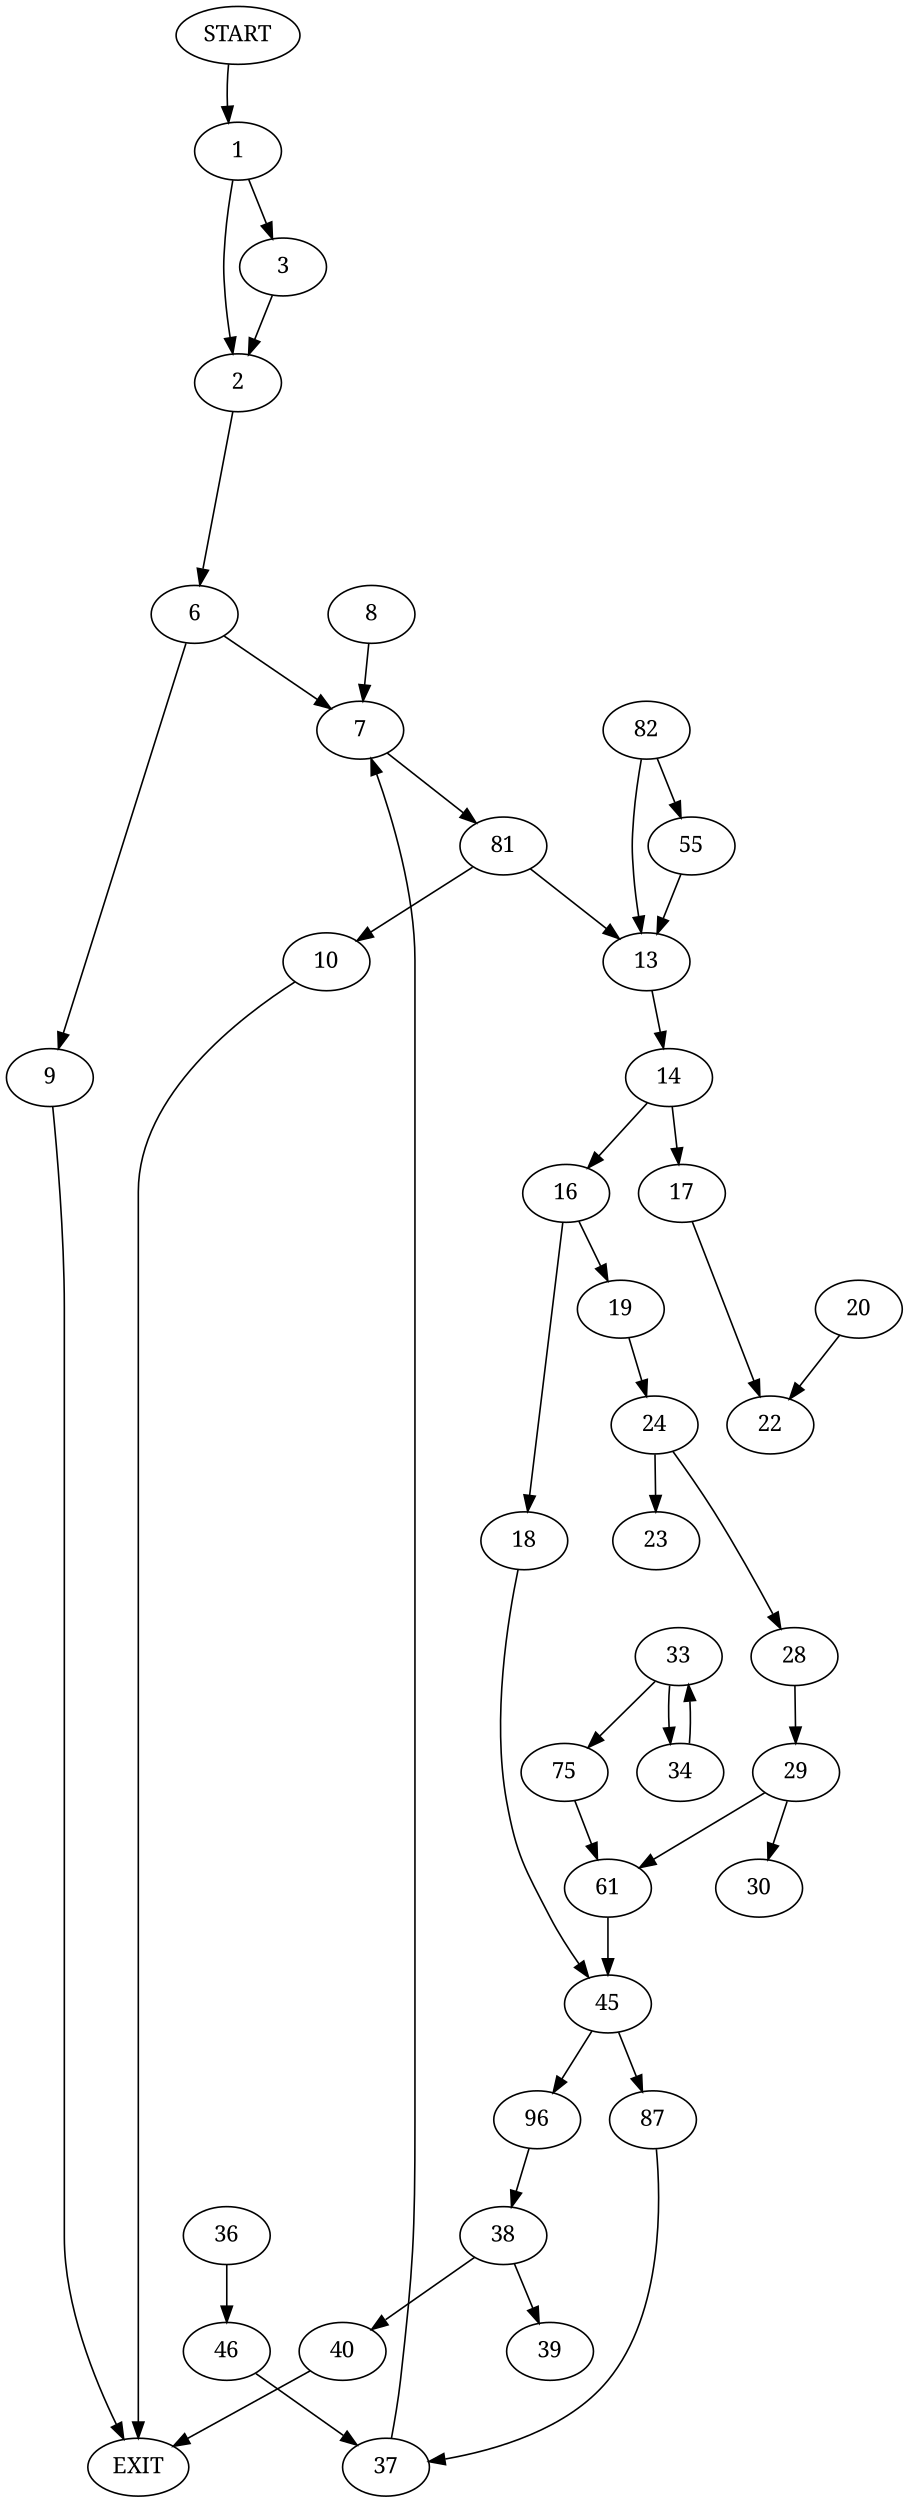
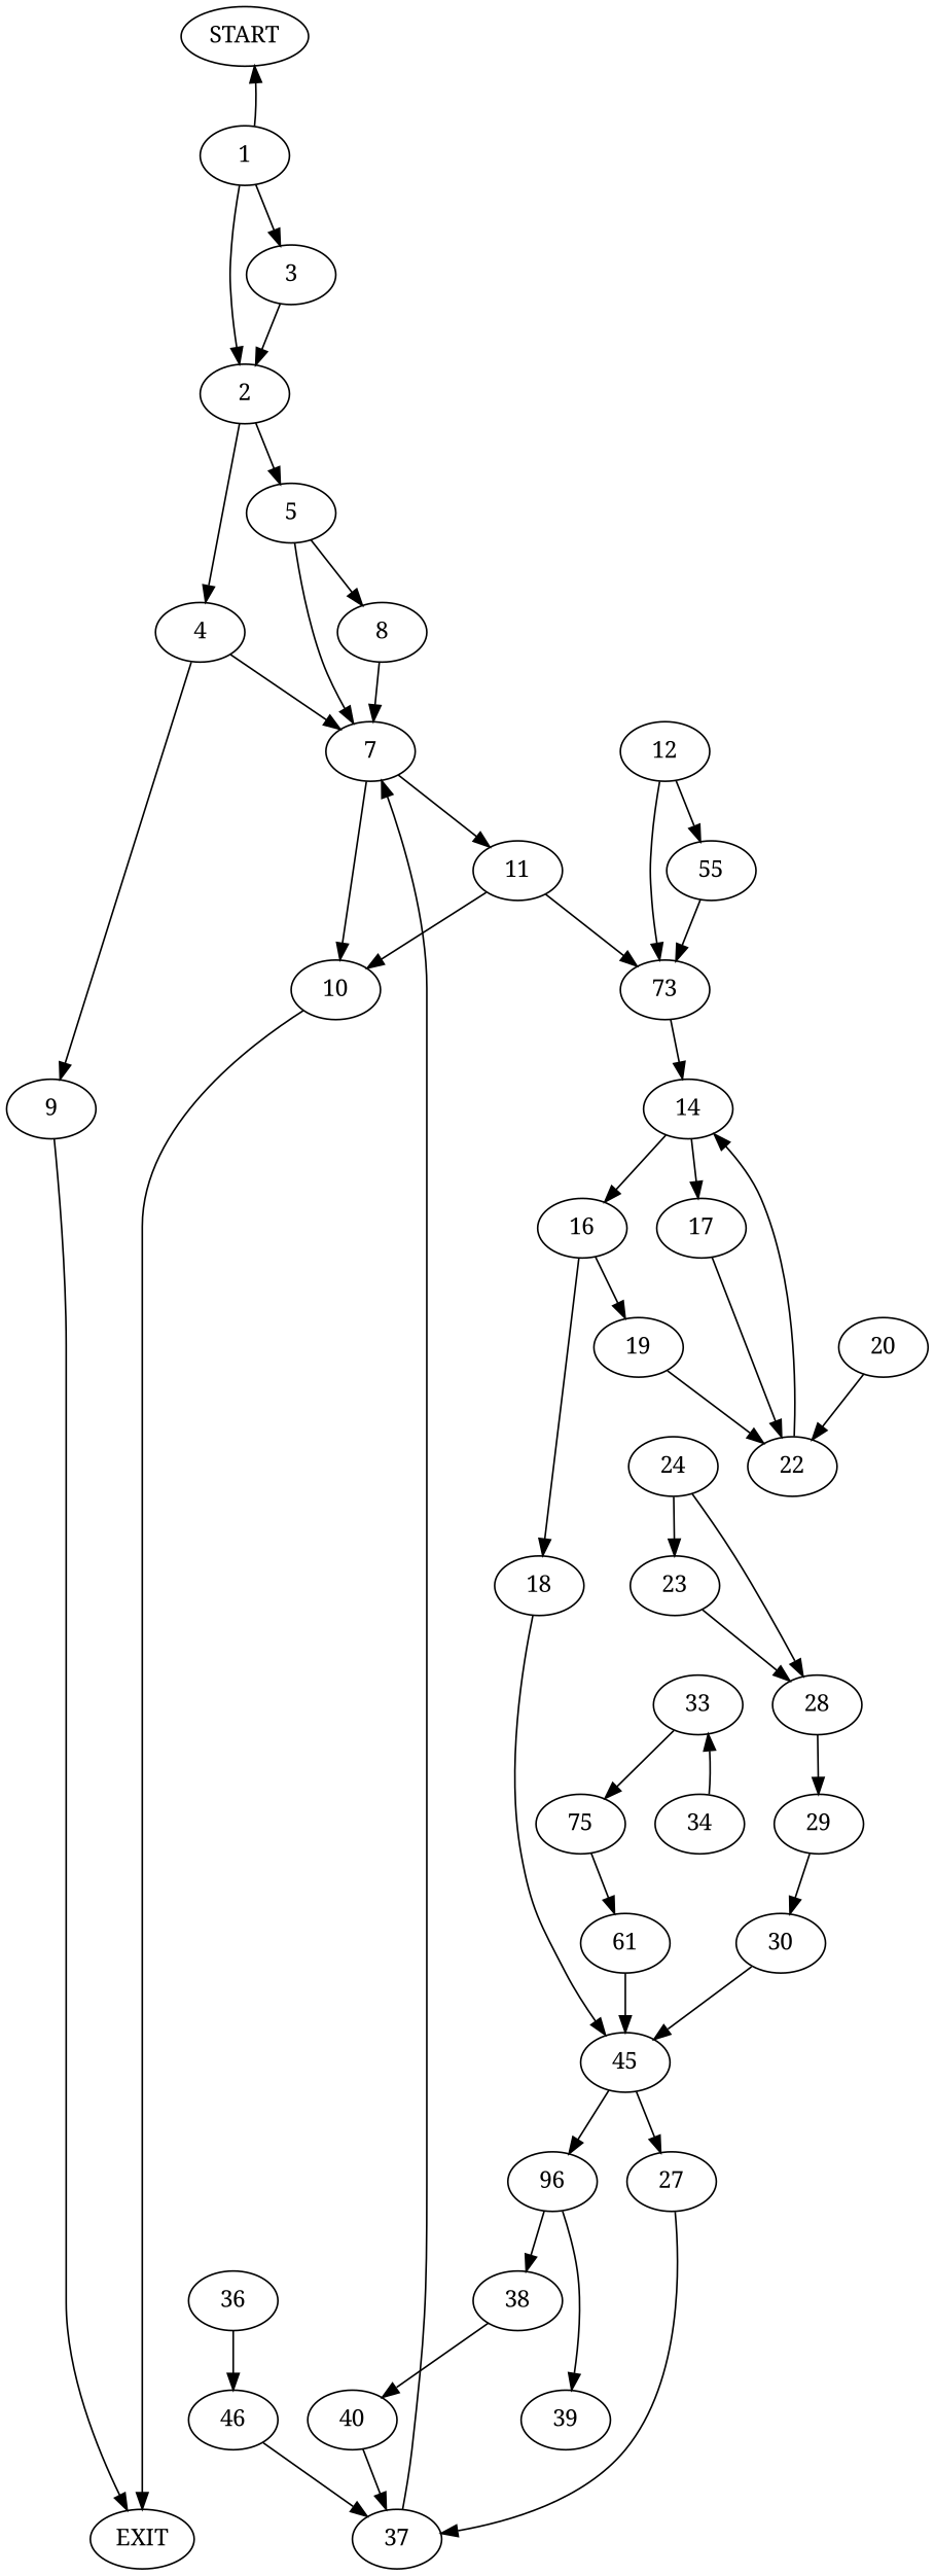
  digraph {
    fontname="Noto Serif"
    node [fontname="Noto Serif"]
    edge [fontname="Noto Serif"]
    n1 [label=START]
    1
    2
    3
    n5 [label=EXIT]
-   6
+   5
+   6 [label=4]
    7
    8
    9
    10
-   11 [label=81]
-   13
-   12 [label=82]
+   11
+   13 [label=73]
+   12
    n15 [label=55]
    14
    16
    17
    18
    19
    22
    n22 [label=45]
    24
    20
    n25 [label=96]
-   27 [label=87]
+   27
    23
    28
    29
    38
    37
    39
    40
    n34 [label=46]
    36
    30
    n37 [label=61]
    33
    34
    n40 [label=75]
-   n1 -> 1
+   1 -> n1
    1 -> 2
    1 -> 3
+   2 -> 5
    2 -> 6
    3 -> 2
+   5 -> 7
+   5 -> 8
    6 -> 7
    6 -> 9
+   7 -> 10
    7 -> 11
    8 -> 7
    9 -> n5
    10 -> n5
    11 -> 10
    11 -> 13
    13 -> 14
    12 -> 13
    12 -> n15
    n15 -> 13
    14 -> 16
    14 -> 17
    16 -> 18
    16 -> 19
    17 -> 22
    18 -> n22
-   19 -> 24
+   19 -> 22
+   22 -> 14
    n22 -> n25
    n22 -> 27
    24 -> 23
    24 -> 28
    20 -> 22
    n25 -> 38
    27 -> 37
+   23 -> 28
    28 -> 29
    29 -> 30
-   29 -> n37
-   38 -> 39
+   n25 -> 39
    38 -> 40
    37 -> 7
-   40 -> n5
+   40 -> 37
    n34 -> 37
    36 -> n34
+   30 -> n22
    n37 -> n22
-   33 -> 34
    33 -> n40
    34 -> 33
    n40 -> n37
  }
